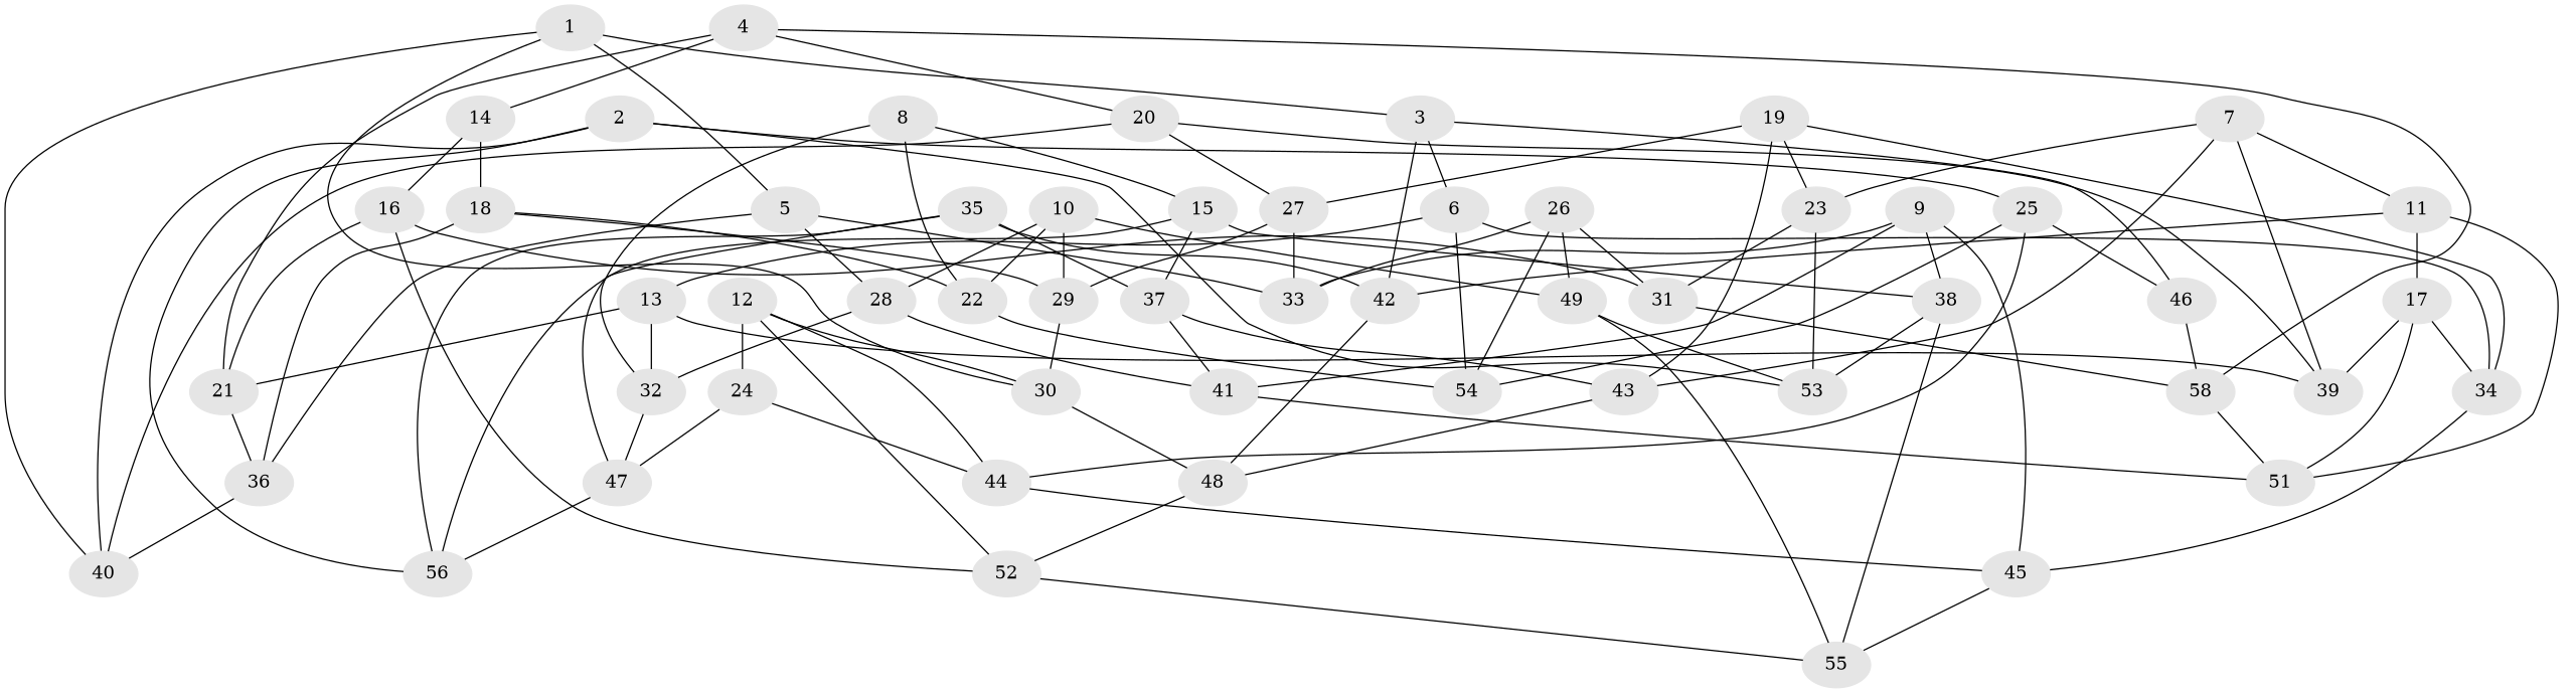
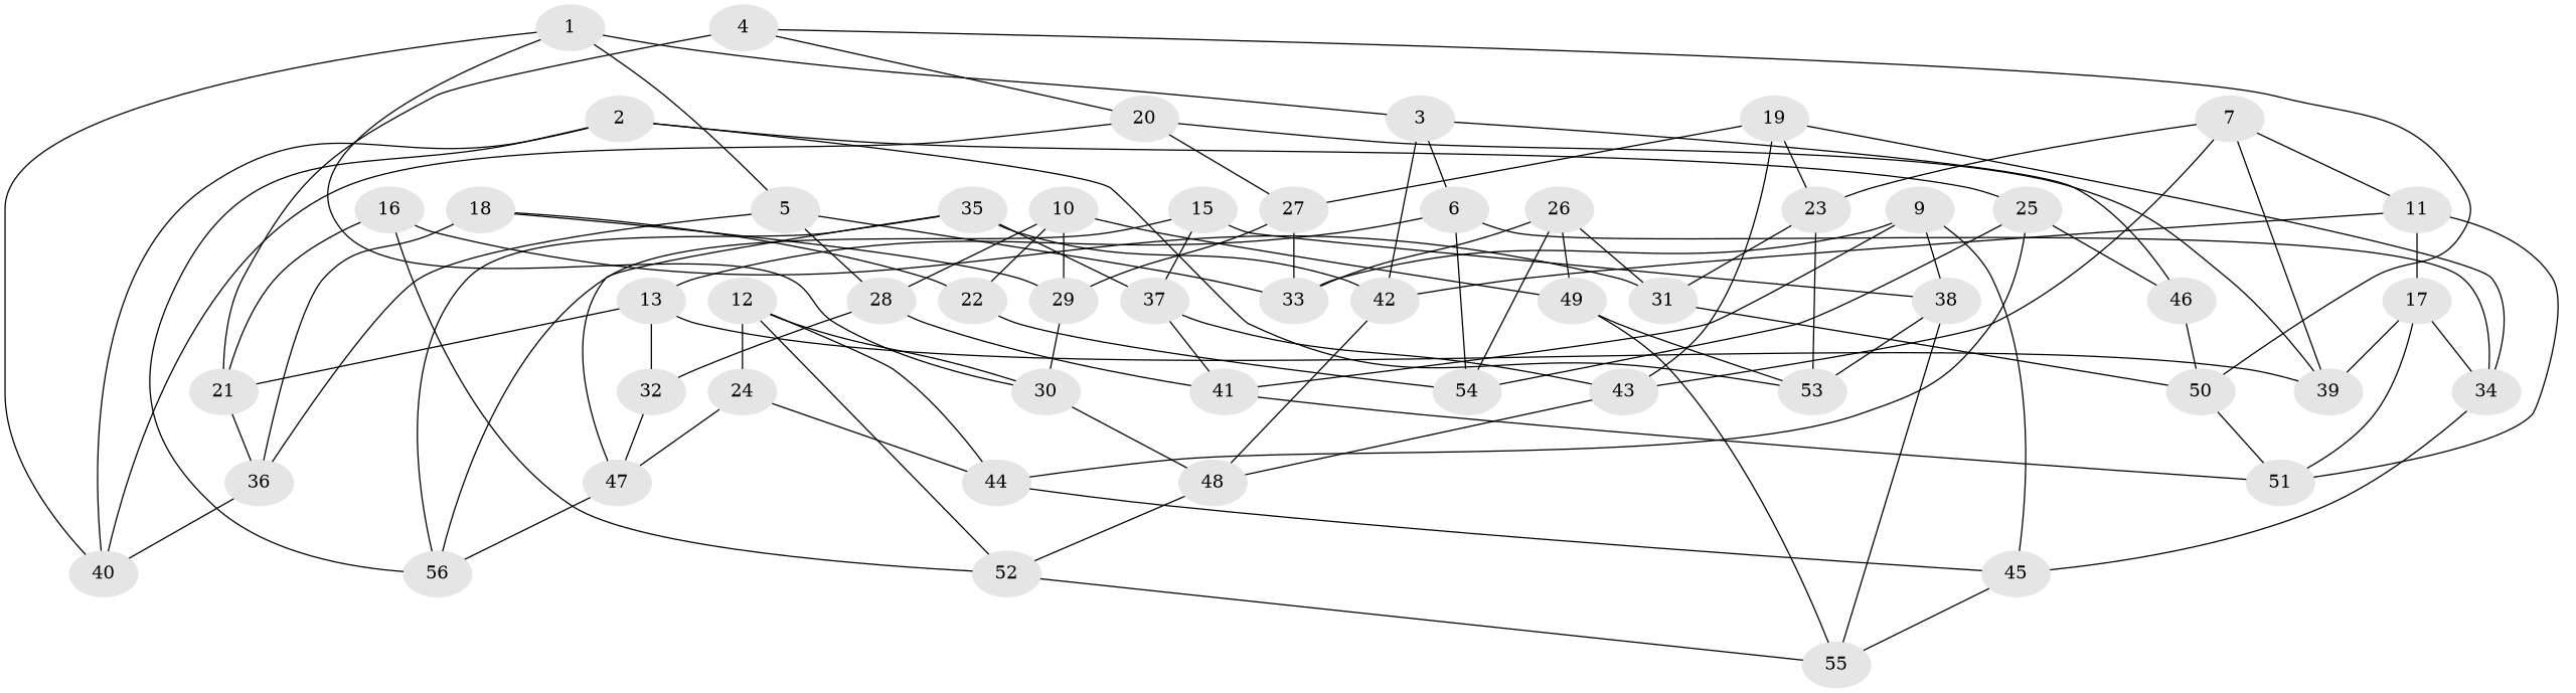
  graph {
    node [color=gray90 style=filled]
    1
    3
    5
    30
    40
    6
    42
    46
    28
    33
    36
    48
    2
    25
    53
    56
    54
    44
    13
    34
-   50 [label=58]
+   50
    4
-   14
    20
    21
    16
    18
    39
    27
    51
    32
    41
    45
    7
    11
    23
    43
    17
    31
-   8
    15
    22
    38
    37
    47
    9
    55
    10
    29
    49
    12
    24
    52
    19
    26
    35
    1 -- 3
    1 -- 5
    1 -- 30
    1 -- 40
    3 -- 6
    3 -- 42
    3 -- 46
    5 -- 28
    5 -- 33
    5 -- 36
    30 -- 48
    6 -- 54
    6 -- 13
    6 -- 34
    42 -- 48
    46 -- 50
    28 -- 32
    28 -- 41
    36 -- 40
    48 -- 52
    2 -- 40
    2 -- 25
    2 -- 53
    2 -- 56
    25 -- 46
    25 -- 54
    25 -- 44
    44 -- 45
    13 -- 21
    13 -- 39
    13 -- 32
    34 -- 45
    50 -- 51
    4 -- 50
-   4 -- 14
    4 -- 20
    4 -- 21
-   14 -- 16
-   14 -- 18
    20 -- 40
    20 -- 39
    20 -- 27
    21 -- 36
    16 -- 21
    16 -- 31
    16 -- 52
    18 -- 36
    18 -- 22
    18 -- 29
    27 -- 33
    27 -- 29
    32 -- 47
    41 -- 51
    45 -- 55
    7 -- 39
    7 -- 11
    7 -- 23
    7 -- 43
    11 -- 42
    11 -- 51
    11 -- 17
    23 -- 53
    23 -- 31
    43 -- 48
    17 -- 34
    17 -- 39
    17 -- 51
    31 -- 50
-   8 -- 32
-   8 -- 15
-   8 -- 22
    15 -- 56
    15 -- 38
    15 -- 37
    22 -- 54
    38 -- 53
    38 -- 55
    37 -- 41
    37 -- 43
    47 -- 56
    9 -- 33
    9 -- 41
    9 -- 45
    9 -- 38
    10 -- 28
    10 -- 22
    10 -- 29
    10 -- 49
    29 -- 30
    49 -- 53
    49 -- 55
    12 -- 30
    12 -- 44
    12 -- 24
    12 -- 52
    24 -- 44
    24 -- 47
    52 -- 55
    19 -- 34
    19 -- 27
    19 -- 23
    19 -- 43
    26 -- 33
    26 -- 54
    26 -- 31
    26 -- 49
    35 -- 42
    35 -- 56
    35 -- 37
    35 -- 47
  }
